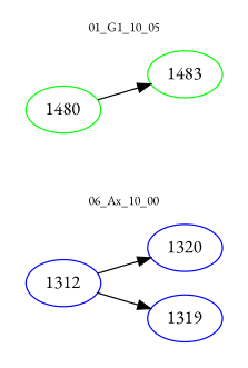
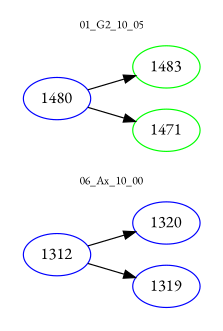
  digraph {
    fontname="EB Garamond"
    rankdir=LR
    node [color=blue fontname="EB Garamond"]
    edge [color=black fontname="EB Garamond"]
    n1 [label=1312]
    n2 [label=1319]
    n3 [label=1320]
-   n4 [color=green label=1480]
+   n4 [label=1480]
+   n5 [color=green label=1471]
    n6 [color=green label=1483]
    subgraph cluster_1 {
      color=white
      fontsize=10
      label="06_Ax_10_00"
      n1
      n2
      n3
    }
    subgraph cluster_2 {
      color=white
      fontsize=10
-     label="01_G1_10_05"
+     label="01_G2_10_05"
      n4
+     n5
      n6
    }
    n1 -> n2
    n1 -> n3
+   n4 -> n5
    n4 -> n6
  }
